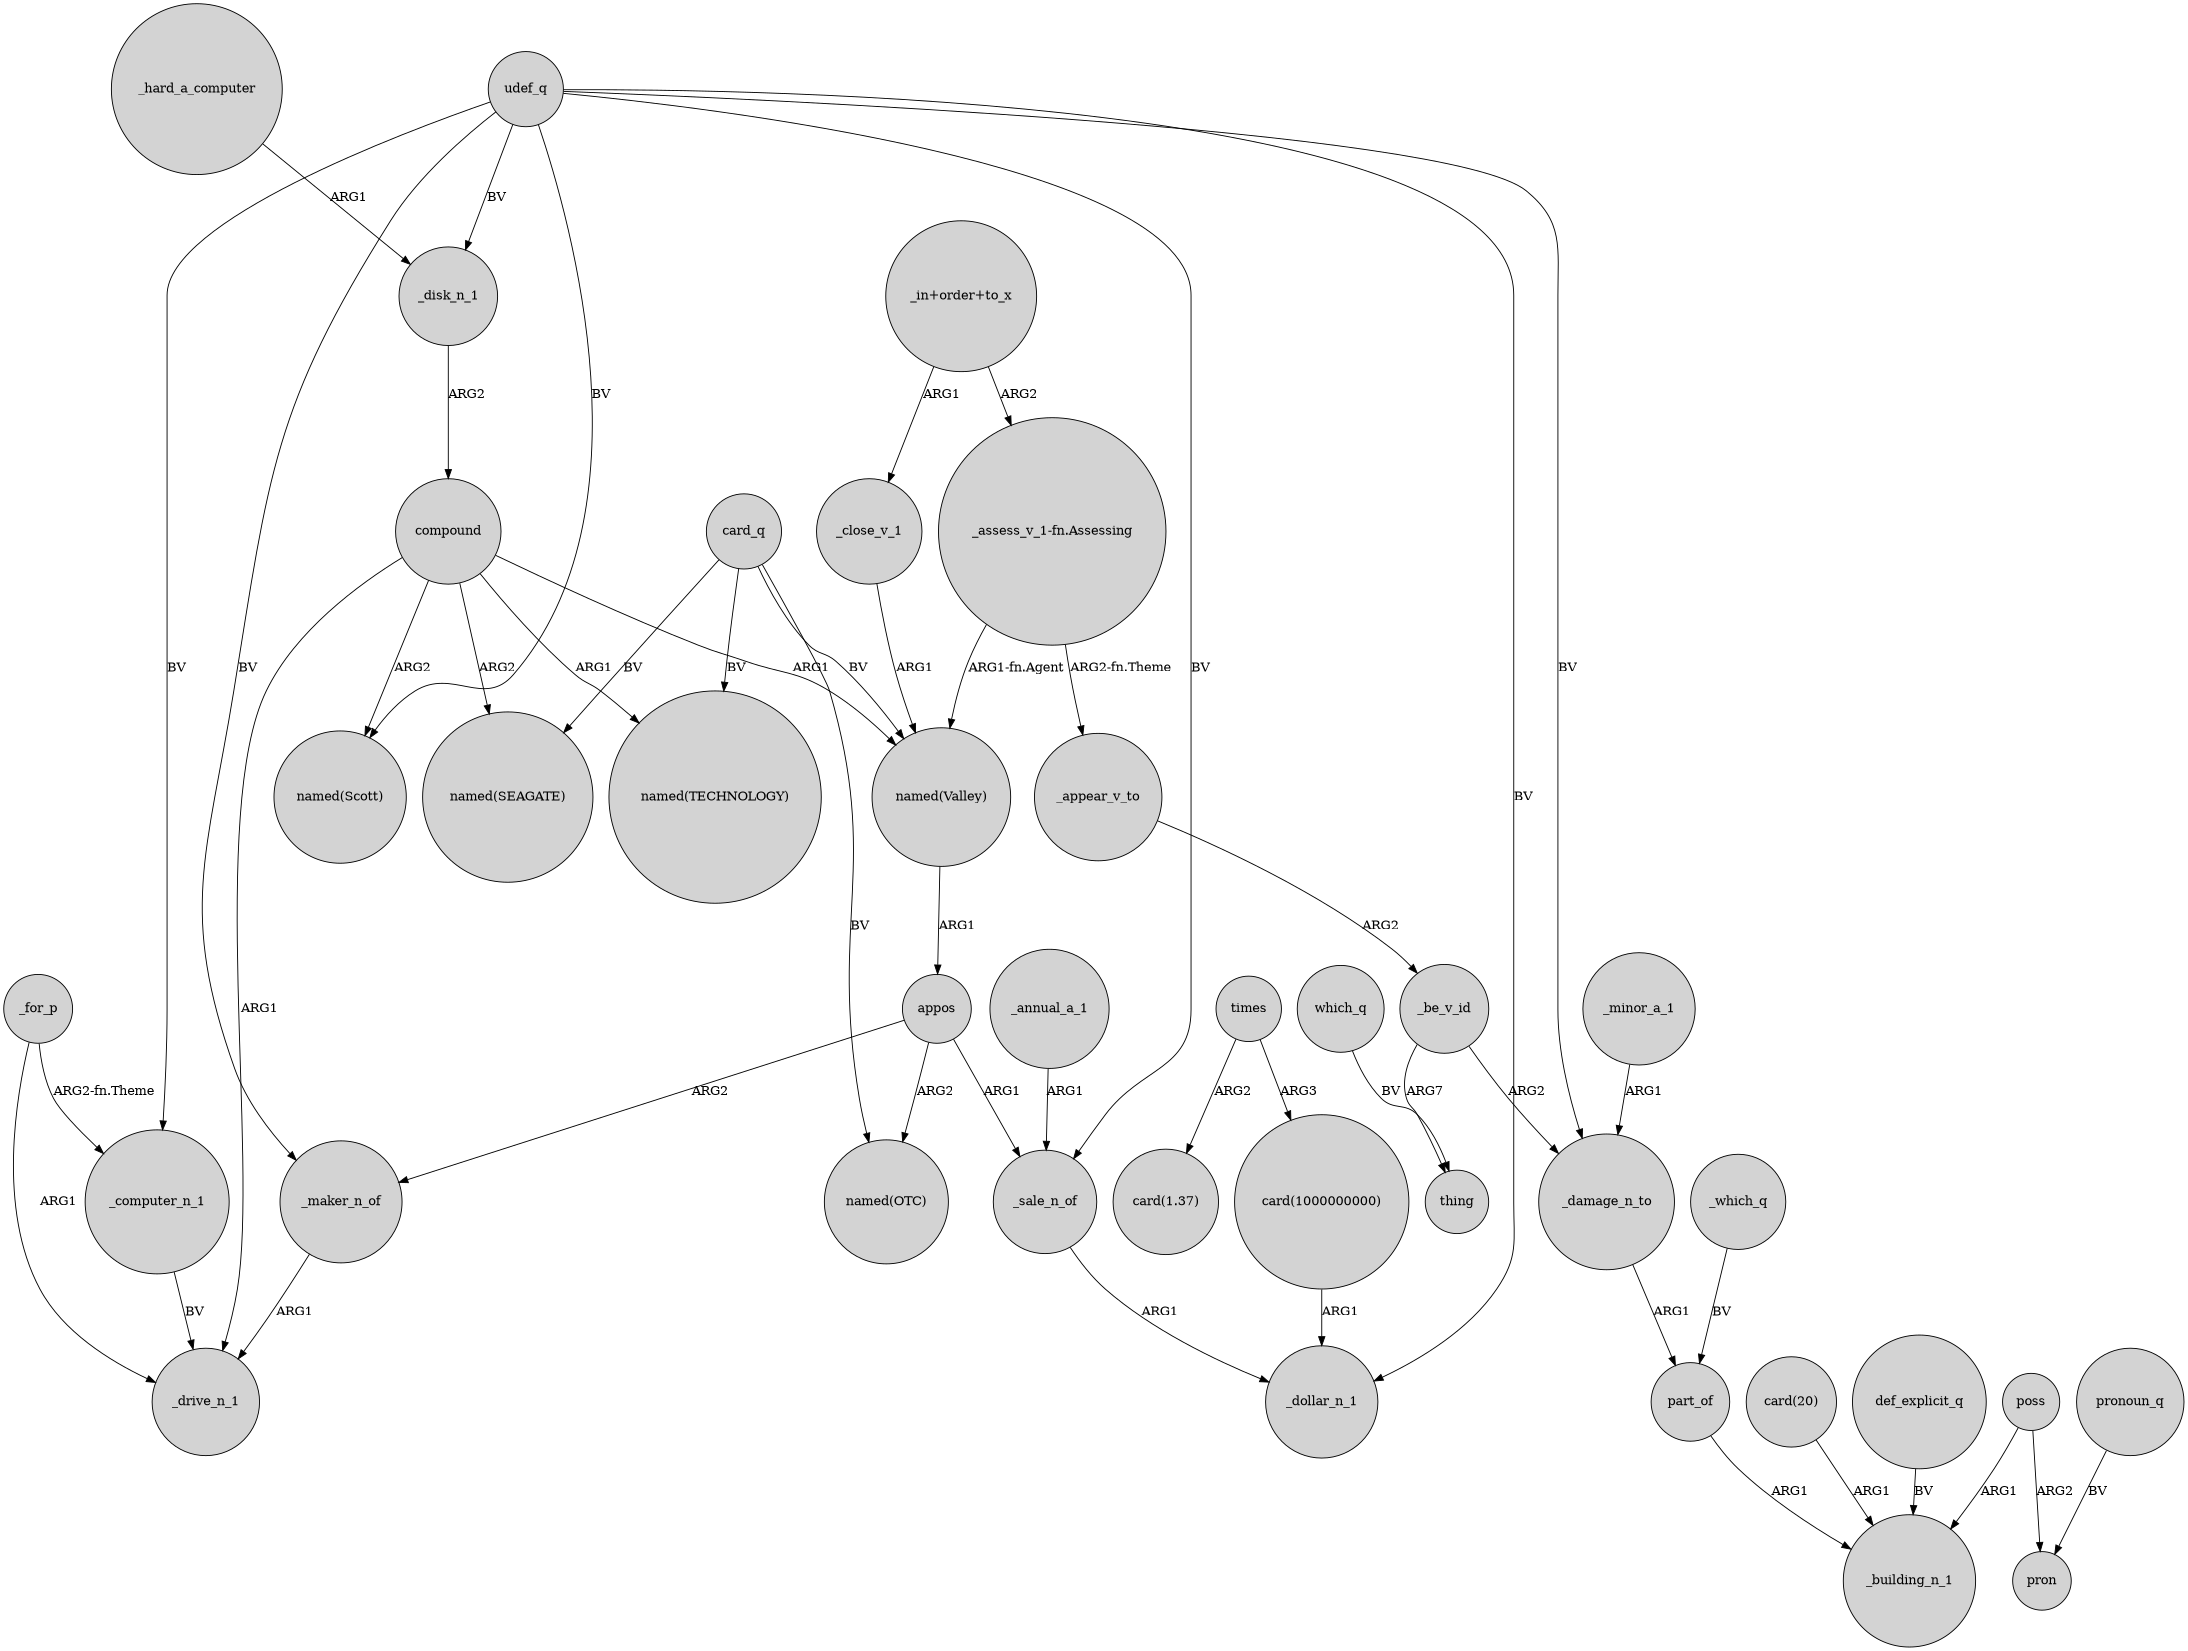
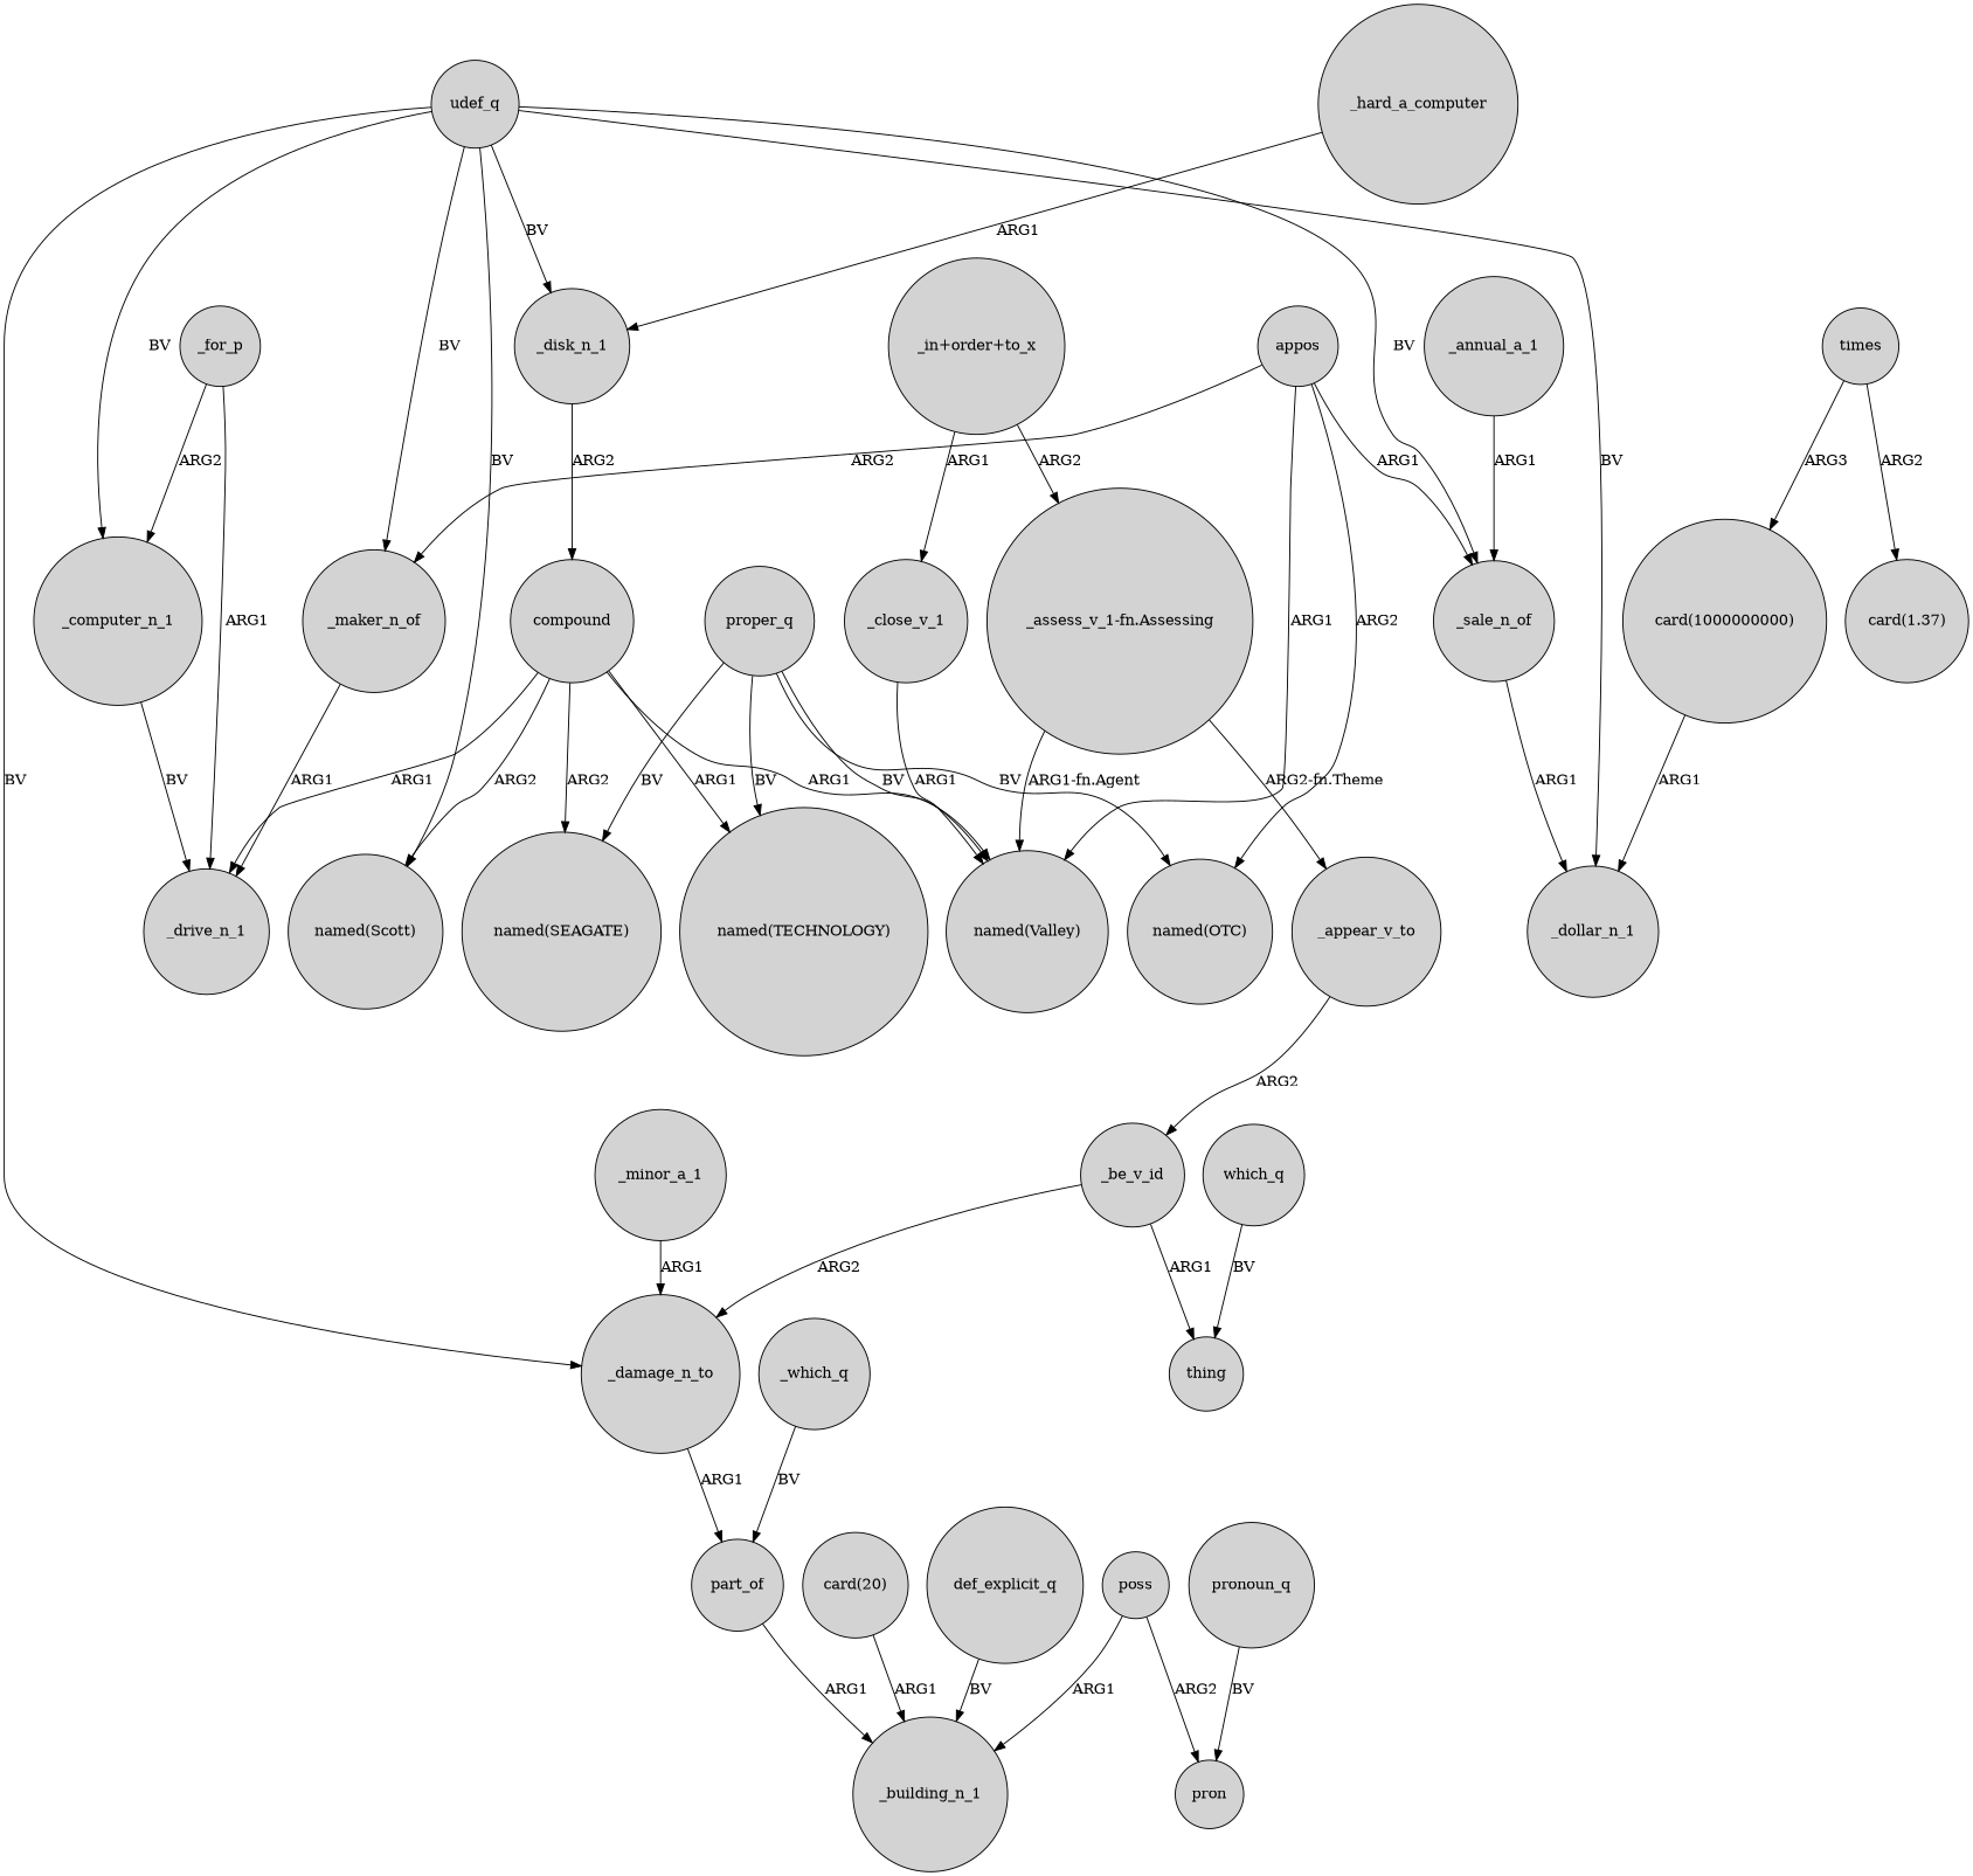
  digraph {
    node [shape=circle style=filled]
    n1 [label=_hard_a_computer]
    _disk_n_1
    compound
    _for_p
    _drive_n_1
    _computer_n_1
    poss
    pron
    _building_n_1
    "_assess_v_1-fn.Assessing"
    "named(Valley)"
    _appear_v_to
    _be_v_id
    _maker_n_of
    "_in+order+to_x"
    _close_v_1
    appos
    "named(OTC)"
    _sale_n_of
    _dollar_n_1
-   proper_q [label=card_q]
+   proper_q
    "named(TECHNOLOGY)"
    "named(SEAGATE)"
    _damage_n_to
    thing
    udef_q
    "named(Scott)"
    part_of
    times
    "card(1000000000)"
    "card(1.37)"
    n32 [label=_which_q]
    _annual_a_1
    pronoun_q
    "card(20)"
    _minor_a_1
    def_explicit_q
    which_q
    n1 -> _disk_n_1 [label=ARG1]
    _disk_n_1 -> compound [label=ARG2]
    compound -> _drive_n_1 [label=ARG1]
    compound -> "named(Valley)" [label=ARG1]
    compound -> "named(TECHNOLOGY)" [label=ARG1]
    compound -> "named(SEAGATE)" [label=ARG2]
    compound -> "named(Scott)" [label=ARG2]
    _for_p -> _drive_n_1 [label=ARG1]
-   _for_p -> _computer_n_1 [label="ARG2-fn.Theme"]
+   _for_p -> _computer_n_1 [label=ARG2]
    _computer_n_1 -> _drive_n_1 [label=BV]
    poss -> pron [label=ARG2]
    poss -> _building_n_1 [label=ARG1]
    "_assess_v_1-fn.Assessing" -> "named(Valley)" [label="ARG1-fn.Agent"]
    "_assess_v_1-fn.Assessing" -> _appear_v_to [label="ARG2-fn.Theme"]
    _appear_v_to -> _be_v_id [label=ARG2]
    _be_v_id -> _damage_n_to [label=ARG2]
-   _be_v_id -> thing [label=ARG7]
+   _be_v_id -> thing [label=ARG1]
    _maker_n_of -> _drive_n_1 [label=ARG1]
    "_in+order+to_x" -> "_assess_v_1-fn.Assessing" [label=ARG2]
    "_in+order+to_x" -> _close_v_1 [label=ARG1]
    _close_v_1 -> "named(Valley)" [label=ARG1]
-   "named(Valley)" -> appos [label=ARG1]
+   appos -> "named(Valley)" [label=ARG1]
    appos -> _maker_n_of [label=ARG2]
    appos -> "named(OTC)" [label=ARG2]
    appos -> _sale_n_of [label=ARG1]
    _sale_n_of -> _dollar_n_1 [label=ARG1]
    proper_q -> "named(Valley)" [label=BV]
    proper_q -> "named(OTC)" [label=BV]
    proper_q -> "named(TECHNOLOGY)" [label=BV]
    proper_q -> "named(SEAGATE)" [label=BV]
    _damage_n_to -> part_of [label=ARG1]
    udef_q -> _disk_n_1 [label=BV]
    udef_q -> _computer_n_1 [label=BV]
    udef_q -> _maker_n_of [label=BV]
    udef_q -> _sale_n_of [label=BV]
    udef_q -> _dollar_n_1 [label=BV]
    udef_q -> _damage_n_to [label=BV]
    udef_q -> "named(Scott)" [label=BV]
    part_of -> _building_n_1 [label=ARG1]
    times -> "card(1000000000)" [label=ARG3]
    times -> "card(1.37)" [label=ARG2]
    "card(1000000000)" -> _dollar_n_1 [label=ARG1]
    n32 -> part_of [label=BV]
    _annual_a_1 -> _sale_n_of [label=ARG1]
    pronoun_q -> pron [label=BV]
    "card(20)" -> _building_n_1 [label=ARG1]
    _minor_a_1 -> _damage_n_to [label=ARG1]
    def_explicit_q -> _building_n_1 [label=BV]
    which_q -> thing [label=BV]
  }
